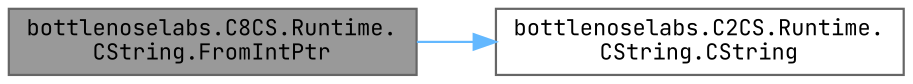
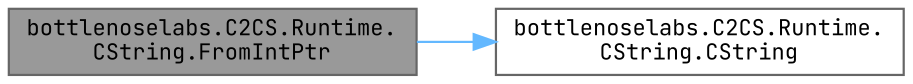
  digraph {
    rankdir=LR
    fontname="JetBrains Mono"
    node [fontname="JetBrains Mono" fontsize=10 shape=box style=filled]
-   n1 [color=gray40 fillcolor=grey60 fontcolor=black height=0.2 label="bottlenoselabs.C8CS.Runtime.\lCString.FromIntPtr" width=0.4]
+   n1 [color=gray40 fillcolor=grey60 fontcolor=black height=0.2 label="bottlenoselabs.C2CS.Runtime.\lCString.FromIntPtr" width=0.4]
    n2 [color=grey40 fillcolor=white height=0.2 label="bottlenoselabs.C2CS.Runtime.\lCString.CString" width=0.4]
    n1 -> n2 [color=steelblue1 fontname="JetBrains Mono" fontsize=10 labelfontname=Helvetica labelfontsize=10 style=solid]
  }
